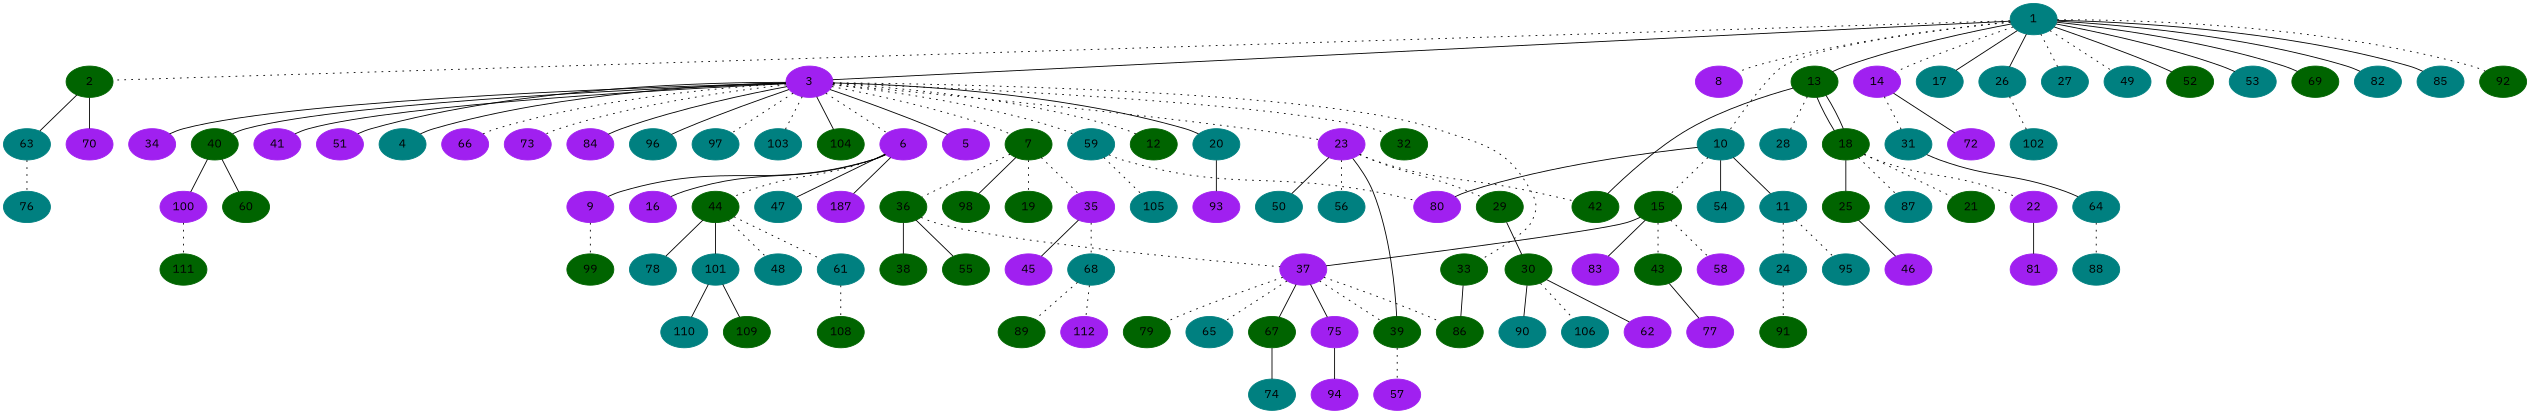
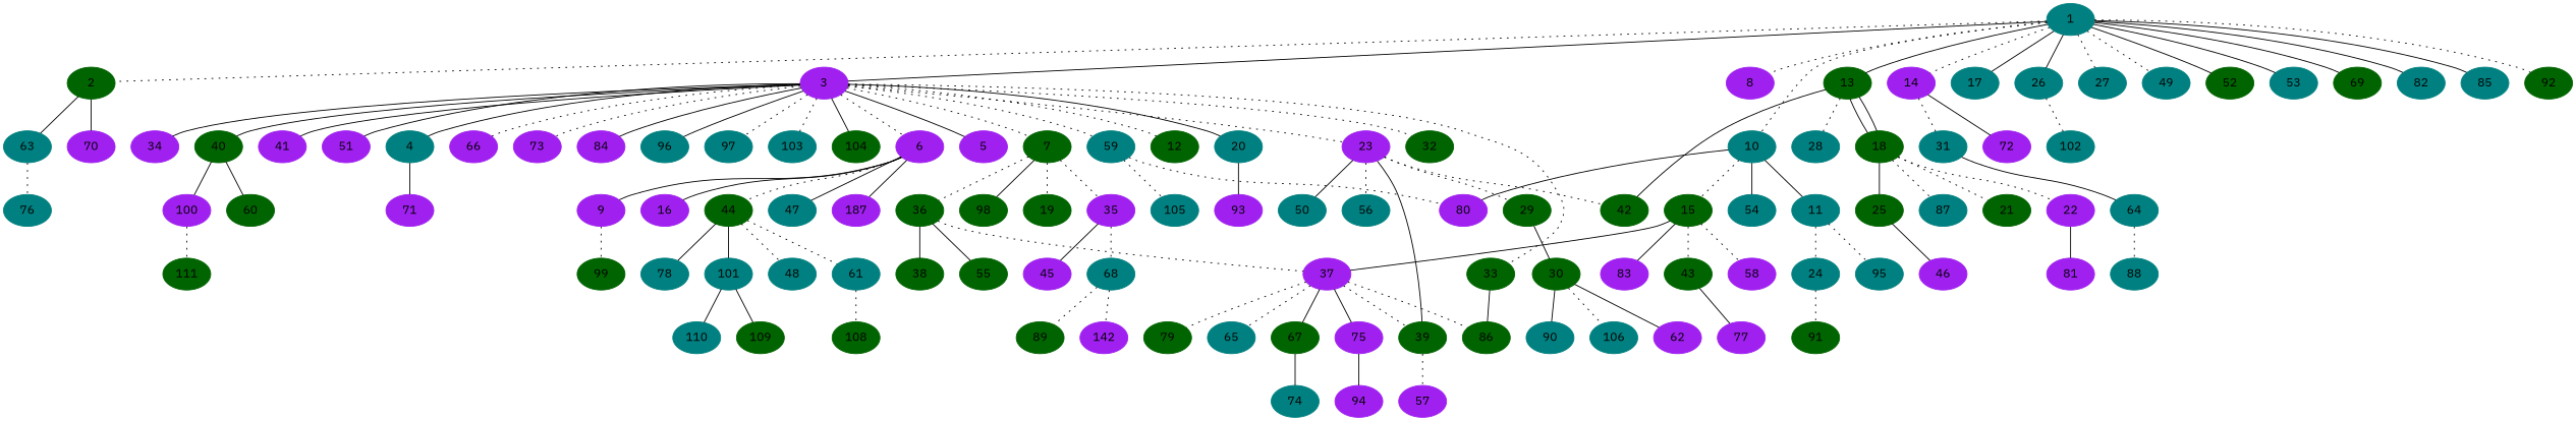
  graph {
    fontname="IBM Plex Sans"
    node [color=teal fontname="IBM Plex Sans" style=filled]
    edge [fontname="IBM Plex Sans" style=solid]
    2 [color=darkgreen]
    1
    3 [color=purple]
    8 [color=purple]
    10
    13 [color=darkgreen]
    14 [color=purple]
    17
    26
    27
    49
    52 [color=darkgreen]
    53
    69 [color=darkgreen]
    82
    85
    92 [color=darkgreen]
    63
    70 [color=purple]
    4
    5 [color=purple]
    6 [color=purple]
    7 [color=darkgreen]
    12 [color=darkgreen]
    20
    23 [color=purple]
    32 [color=darkgreen]
    33 [color=darkgreen]
    34 [color=purple]
    40 [color=darkgreen]
    41 [color=purple]
    51 [color=purple]
    59
    66 [color=purple]
    73 [color=purple]
    84 [color=purple]
    96
    97
    103
    104 [color=darkgreen]
    11
    15 [color=darkgreen]
    54
    80 [color=purple]
    18 [color=darkgreen]
    28
    42 [color=darkgreen]
    31
    72 [color=purple]
    102
    76
+   71 [color=purple]
    9 [color=purple]
    16 [color=purple]
    44 [color=darkgreen]
    47
    n57 [color=purple label=187]
    19 [color=darkgreen]
    35 [color=purple]
    36 [color=darkgreen]
    98 [color=darkgreen]
    93 [color=purple]
    29 [color=darkgreen]
    39 [color=darkgreen]
    50
    56
    86 [color=darkgreen]
    60 [color=darkgreen]
    100 [color=purple]
    105
    99 [color=darkgreen]
    48
    61
    78
    101
    45 [color=purple]
    68
    37 [color=purple]
    38 [color=darkgreen]
    55 [color=darkgreen]
    24
    95
    43 [color=darkgreen]
    58 [color=purple]
    83 [color=purple]
    91 [color=darkgreen]
    21 [color=darkgreen]
    22 [color=purple]
    25 [color=darkgreen]
    87
    64
    65
    67 [color=darkgreen]
    75 [color=purple]
    79 [color=darkgreen]
    77 [color=purple]
    81 [color=purple]
    46 [color=purple]
    30 [color=darkgreen]
    57 [color=purple]
    62 [color=purple]
    90
    106
    88
    89 [color=darkgreen]
-   112 [color=purple]
+   112 [color=purple label=142]
    74
    94 [color=purple]
    111 [color=darkgreen]
    108 [color=darkgreen]
    109 [color=darkgreen]
    110
    2 -- 63
    2 -- 70
    1 -- 2 [style=dotted]
    1 -- 3
    1 -- 8 [style=dotted]
    1 -- 10 [style=dotted]
    1 -- 13
    1 -- 14 [style=dotted]
    1 -- 17
    1 -- 26
    1 -- 27 [style=dotted]
    1 -- 49 [style=dotted]
    1 -- 52
    1 -- 53
    1 -- 69
    1 -- 82
    1 -- 85
    1 -- 92 [style=dotted]
    3 -- 4
    3 -- 5
    3 -- 6 [style=dotted]
    3 -- 7 [style=dotted]
    3 -- 12 [style=dotted]
    3 -- 20
    3 -- 23 [style=dotted]
    3 -- 32 [style=dotted]
    3 -- 33 [style=dotted]
    3 -- 34
    3 -- 40
    3 -- 41
    3 -- 51
    3 -- 59 [style=dotted]
    3 -- 66 [style=dotted]
    3 -- 73 [style=dotted]
    3 -- 84
    3 -- 96
    3 -- 97 [style=dotted]
    3 -- 103 [style=dotted]
    3 -- 104
    10 -- 11
    10 -- 15 [style=dotted]
    10 -- 54
    10 -- 80
    13 -- 18
    13 -- 18
    13 -- 28 [style=dotted]
    13 -- 42
    14 -- 31 [style=dotted]
    14 -- 72
    26 -- 102 [style=dotted]
    63 -- 76 [style=dotted]
+   4 -- 71
    6 -- 9
    6 -- 16
    6 -- 44 [style=dotted]
    6 -- 47
    6 -- n57
    7 -- 19 [style=dotted]
    7 -- 35 [style=dotted]
    7 -- 36 [style=dotted]
    7 -- 98
    20 -- 93
    23 -- 42 [style=dotted]
    23 -- 29 [style=dotted]
    23 -- 39
    23 -- 50
    23 -- 56 [style=dotted]
    33 -- 86
    40 -- 60
    40 -- 100
    59 -- 80 [style=dotted]
    59 -- 105 [style=dotted]
    11 -- 24 [style=dotted]
    11 -- 95 [style=dotted]
    15 -- 37
    15 -- 43 [style=dotted]
    15 -- 58 [style=dotted]
    15 -- 83
    18 -- 21 [style=dotted]
    18 -- 22 [style=dotted]
    18 -- 25
    18 -- 87 [style=dotted]
    31 -- 64
    9 -- 99 [style=dotted]
    44 -- 48 [style=dotted]
    44 -- 61 [style=dotted]
    44 -- 78
    44 -- 101
    35 -- 45
    35 -- 68 [style=dotted]
    36 -- 37 [style=dotted]
    36 -- 38
    36 -- 55
    29 -- 30
    39 -- 57 [style=dotted]
    100 -- 111 [style=dotted]
    61 -- 108 [style=dotted]
    101 -- 109
    101 -- 110
    68 -- 89 [style=dotted]
    68 -- 112 [style=dotted]
    37 -- 39 [style=dotted]
    37 -- 86 [style=dotted]
    37 -- 65 [style=dotted]
    37 -- 67
    37 -- 75
    37 -- 79 [style=dotted]
    24 -- 91 [style=dotted]
    43 -- 77
    22 -- 81
    25 -- 46
    64 -- 88 [style=dotted]
    67 -- 74
    75 -- 94
    30 -- 62
    30 -- 90
    30 -- 106 [style=dotted]
  }
